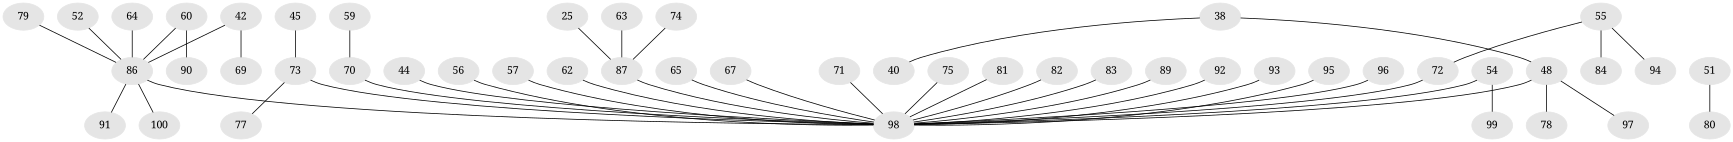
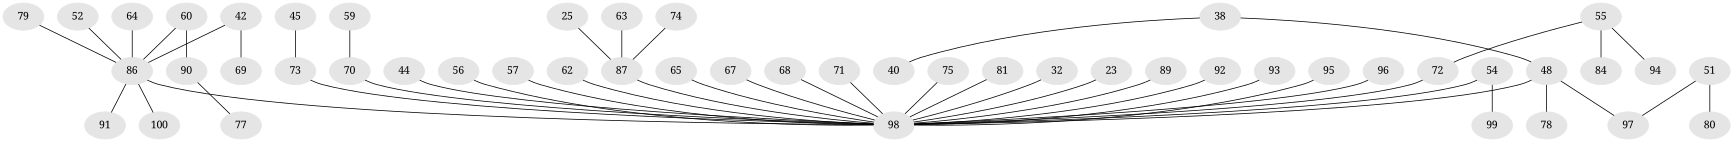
  graph {
    fontname="Noto Serif"
    node [color=gray90 fontname="Noto Serif" style=filled]
    edge [fontname="Noto Serif"]
    38
    40
    48 [super="+29+17+26"]
    98 [super="+53+76+58+88+49"]
    78
    97 [super="+41"]
    42
    69
    86 [super="+9+36+21"]
    91
    100
    44
    73 [super="+37"]
    77
    45
    51
    80
    52
    54
    99
    55
    72
    84
    94
    56
    57
    70 [super="+50"]
    59
    60
    90
    62
    87 [super="+15+66+61"]
    63
    64
    65
    67
+   68
    71
    74
    75 [super="+20"]
    79
    81
-   82
-   83
+   82 [label=32]
+   83 [label=23]
    n45 [label=25]
    89
    92
    93
    95
    96
    38 -- 40
    38 -- 48
    48 -- 98
    48 -- 78
    48 -- 97
    42 -- 69
    42 -- 86
    86 -- 98
    86 -- 91
    86 -- 100
    44 -- 98
    73 -- 98
-   73 -- 77
+   90 -- 77
    45 -- 73
+   51 -- 97
    51 -- 80
    52 -- 86
    54 -- 98
    54 -- 99
    55 -- 72
    55 -- 84
    55 -- 94
    72 -- 98
    56 -- 98
    57 -- 98
    70 -- 98
    59 -- 70
    60 -- 86
    60 -- 90
    62 -- 98
    87 -- 98
    63 -- 87
    64 -- 86
    65 -- 98
    67 -- 98
+   68 -- 98
    71 -- 98
    74 -- 87
    75 -- 98
    79 -- 86
    81 -- 98
    82 -- 98
    83 -- 98
    n45 -- 87
    89 -- 98
    92 -- 98
    93 -- 98
    95 -- 98
    96 -- 98
  }
